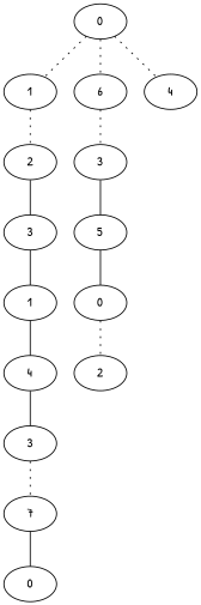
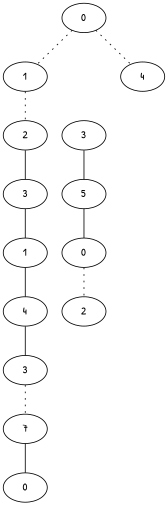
  graph {
    fontname="Patrick Hand"
    node [fontname="Patrick Hand"]
    edge [fontname="Patrick Hand"]
    n1 [label=0]
    n2 [label=1]
-   n3 [label=6]
    n4 [label=4]
    n5 [label=2]
    n6 [label=3]
    n7 [label=1]
    n8 [label=4]
    n9 [label=3]
    n10 [label=7]
    n11 [label=0]
    n12 [label=3]
    n13 [label=5]
    n14 [label=0]
    n15 [label=2]
    n1 -- n2 [style=dotted]
-   n1 -- n3 [style=dotted]
    n1 -- n4 [style=dotted]
    n2 -- n5 [style=dotted]
-   n3 -- n12 [style=dotted]
    n5 -- n6
    n6 -- n7
    n7 -- n8
    n8 -- n9
    n9 -- n10 [style=dotted]
    n10 -- n11
    n12 -- n13
    n13 -- n14
    n14 -- n15 [style=dotted]
  }
